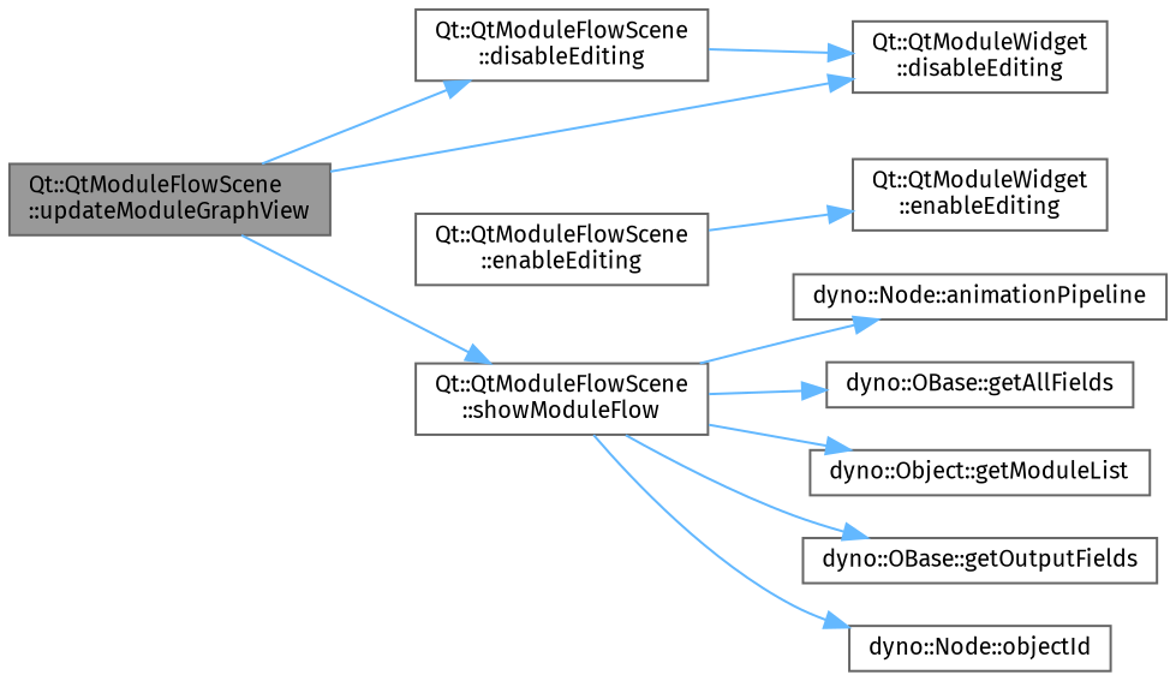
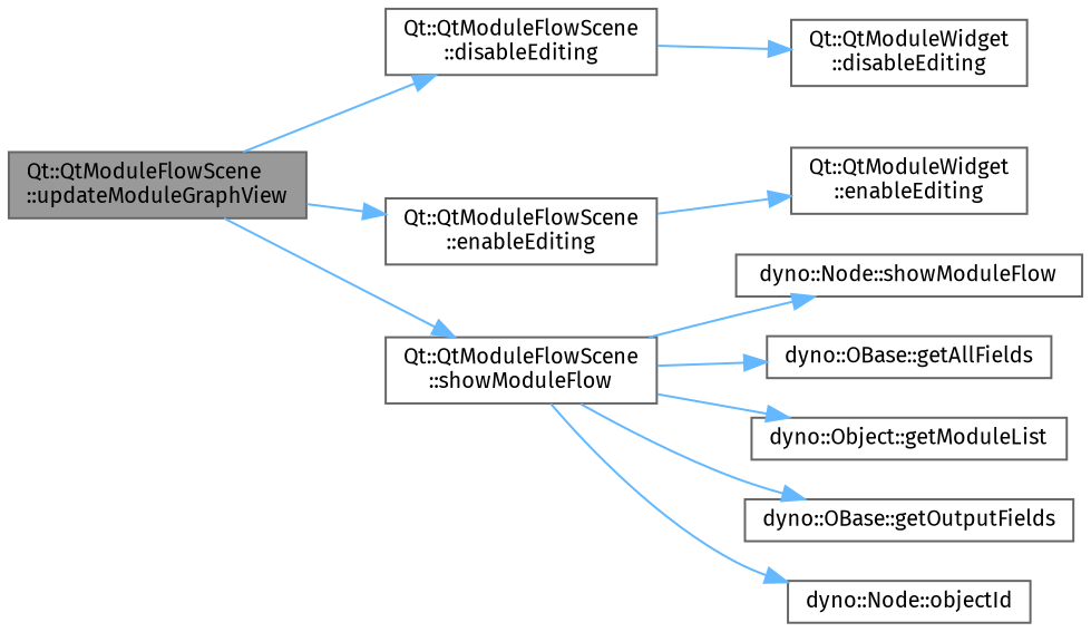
  digraph {
    fontname="Fira Sans"
    rankdir=LR
    node [color=grey40 fillcolor=white fontname="Fira Sans" fontsize=10 shape=box style=filled]
    edge [color=steelblue1 fontname="Fira Sans" fontsize=10 labelfontname=Helvetica labelfontsize=10 style=solid]
    n1 [color=gray40 fillcolor=grey60 fontcolor=black height=0.2 label="Qt::QtModuleFlowScene\l::updateModuleGraphView" width=0.4]
    n2 [height=0.2 label="Qt::QtModuleFlowScene\l::disableEditing" width=0.4]
    n3 [height=0.2 label="Qt::QtModuleFlowScene\l::enableEditing" width=0.4]
    n4 [height=0.2 label="Qt::QtModuleFlowScene\l::showModuleFlow" width=0.4]
    n5 [height=0.2 label="Qt::QtModuleWidget\l::disableEditing" width=0.4]
    n6 [height=0.2 label="Qt::QtModuleWidget\l::enableEditing" width=0.4]
-   n7 [height=0.2 label="dyno::Node::animationPipeline" width=0.4]
+   n7 [height=0.2 label="dyno::Node::showModuleFlow" width=0.4]
    n8 [height=0.2 label="dyno::OBase::getAllFields" width=0.4]
    n9 [height=0.2 label="dyno::Object::getModuleList" width=0.4]
    n10 [height=0.2 label="dyno::OBase::getOutputFields" width=0.4]
    n11 [height=0.2 label="dyno::Node::objectId" width=0.4]
    n1 -> n2
-   n1 -> n5
+   n1 -> n3
    n1 -> n4
    n2 -> n5
    n3 -> n6
    n4 -> n7
    n4 -> n8
    n4 -> n9
    n4 -> n10
    n4 -> n11
  }
